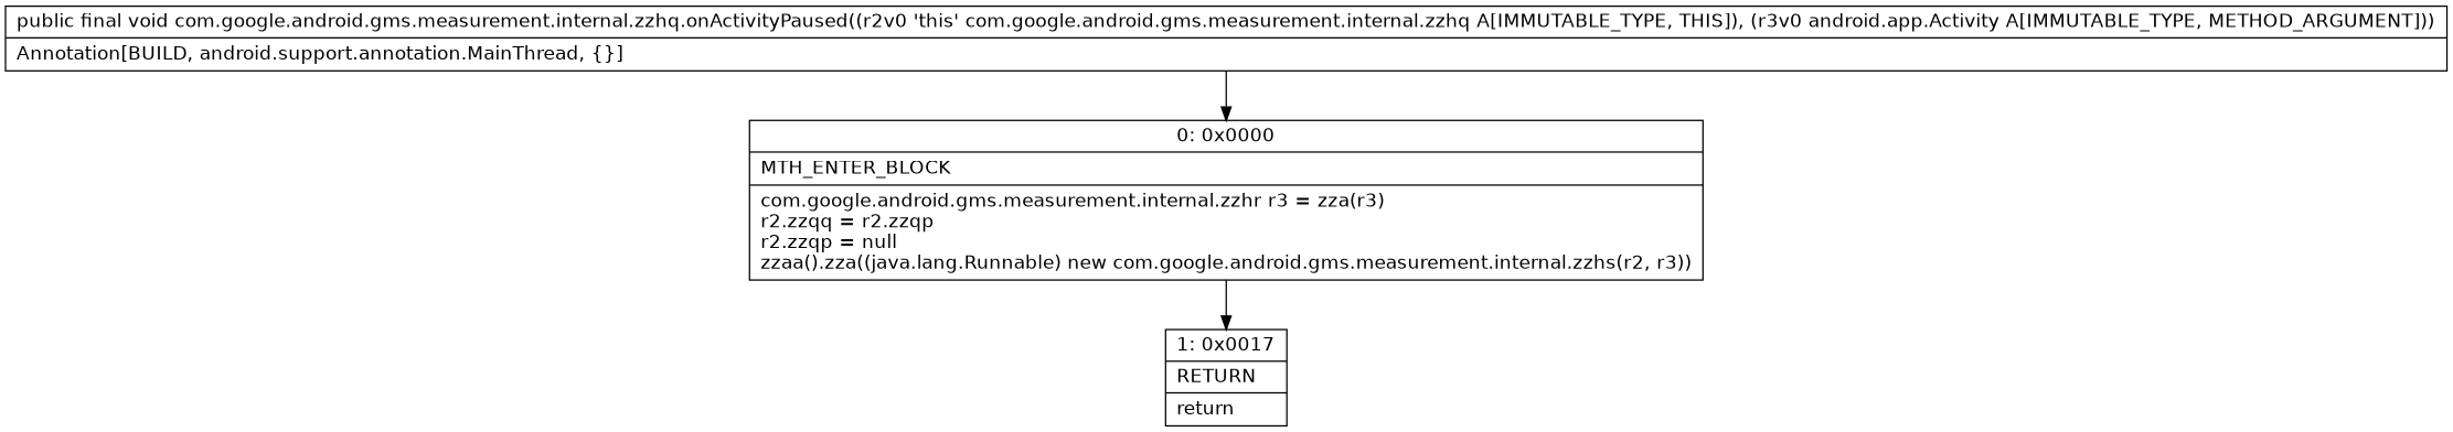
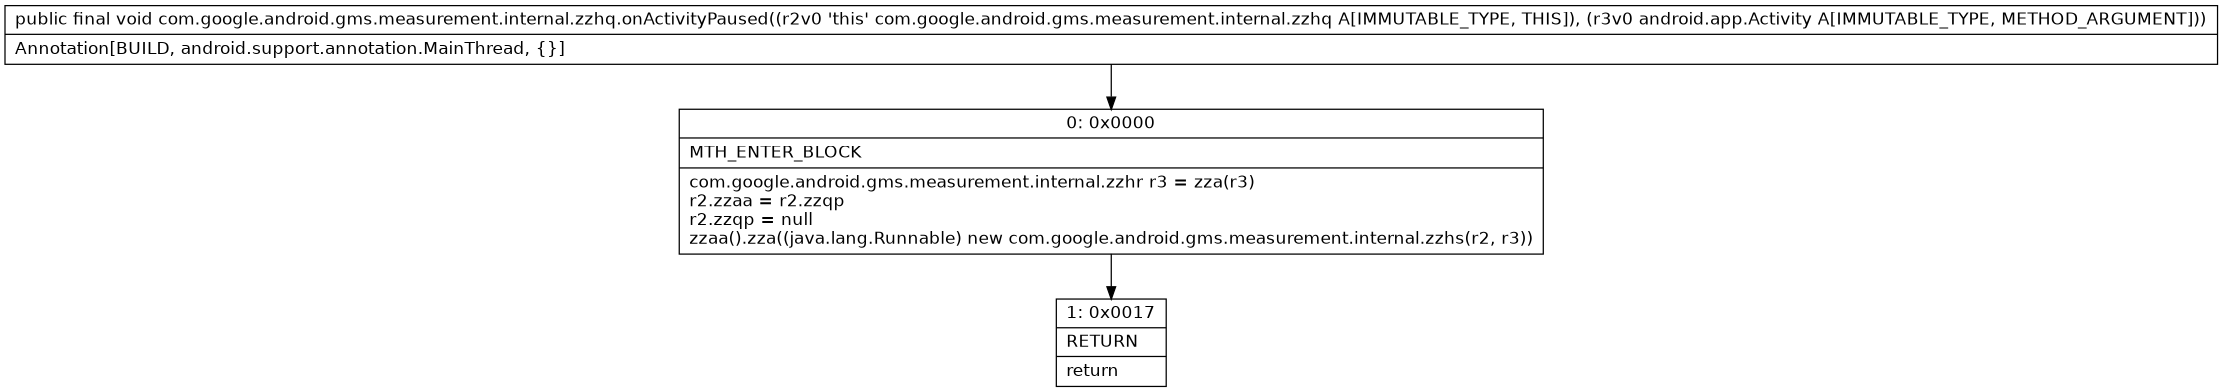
  digraph {
    fontname="DejaVu Sans"
    node [shape=record fontname="DejaVu Sans"]
    edge [fontname="DejaVu Sans"]
-   n1 [label="{0\:\ 0x0000|MTH_ENTER_BLOCK\l|com.google.android.gms.measurement.internal.zzhr r3 = zza(r3)\lr2.zzqq = r2.zzqp\lr2.zzqp = null\lzzaa().zza((java.lang.Runnable) new com.google.android.gms.measurement.internal.zzhs(r2, r3))\l}"]
+   n1 [label="{0\:\ 0x0000|MTH_ENTER_BLOCK\l|com.google.android.gms.measurement.internal.zzhr r3 = zza(r3)\lr2.zzaa = r2.zzqp\lr2.zzqp = null\lzzaa().zza((java.lang.Runnable) new com.google.android.gms.measurement.internal.zzhs(r2, r3))\l}"]
    n2 [label="{1\:\ 0x0017|RETURN\l|return\l}"]
    n3 [label="{public final void com.google.android.gms.measurement.internal.zzhq.onActivityPaused((r2v0 'this' com.google.android.gms.measurement.internal.zzhq A[IMMUTABLE_TYPE, THIS]), (r3v0 android.app.Activity A[IMMUTABLE_TYPE, METHOD_ARGUMENT]))  | Annotation[BUILD, android.support.annotation.MainThread, \{\}]\l}"]
    n1 -> n2
    n3 -> n1
  }
